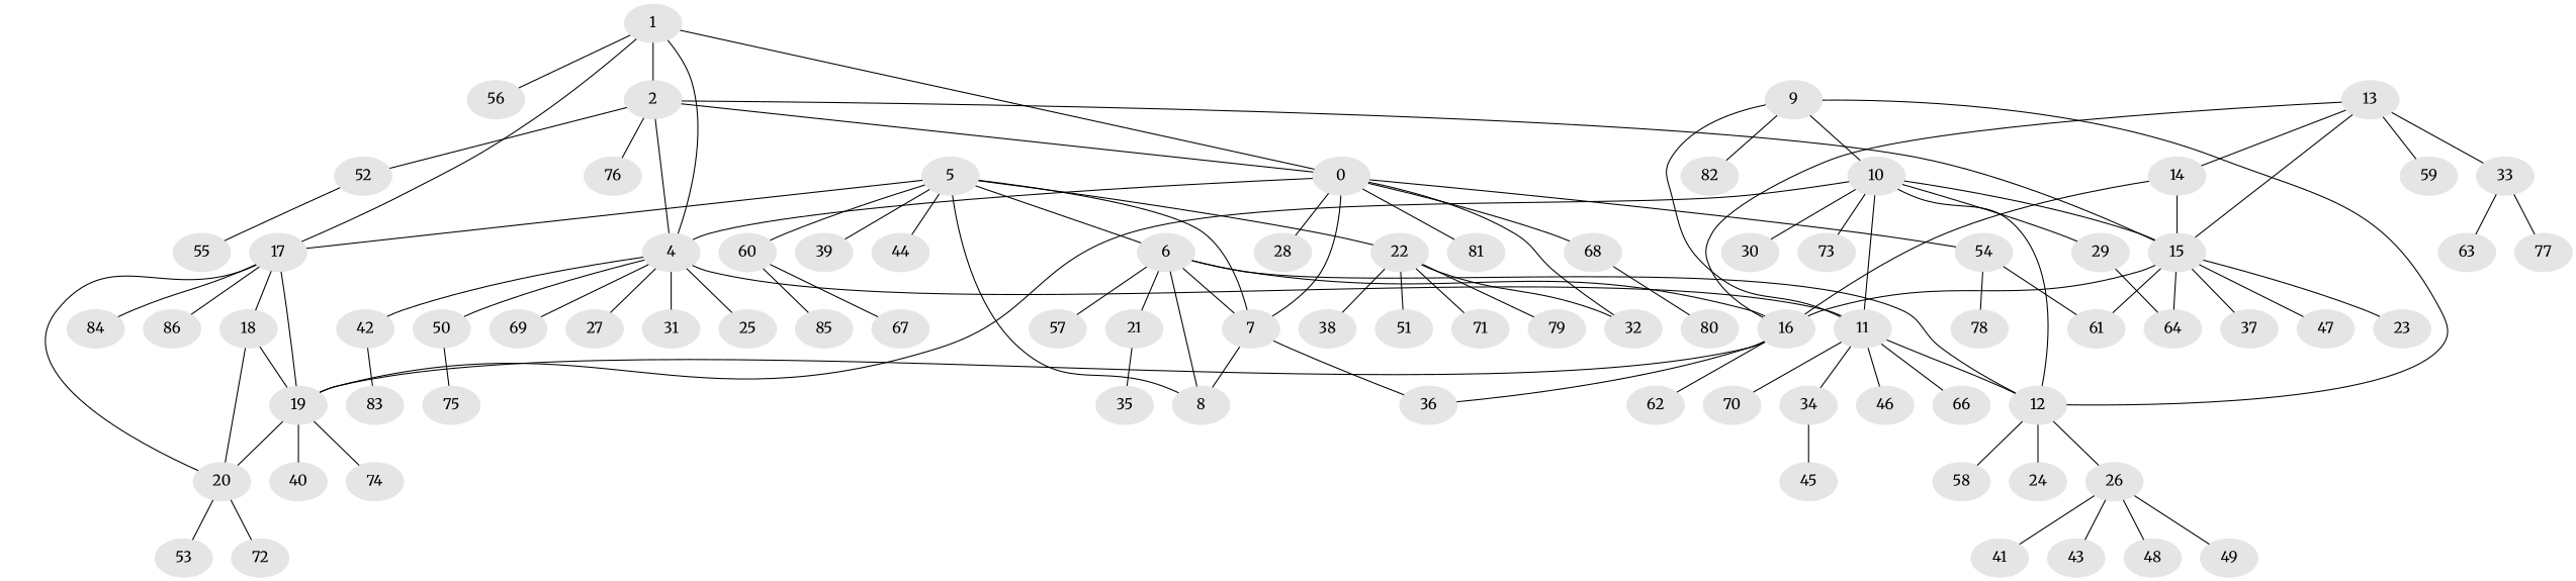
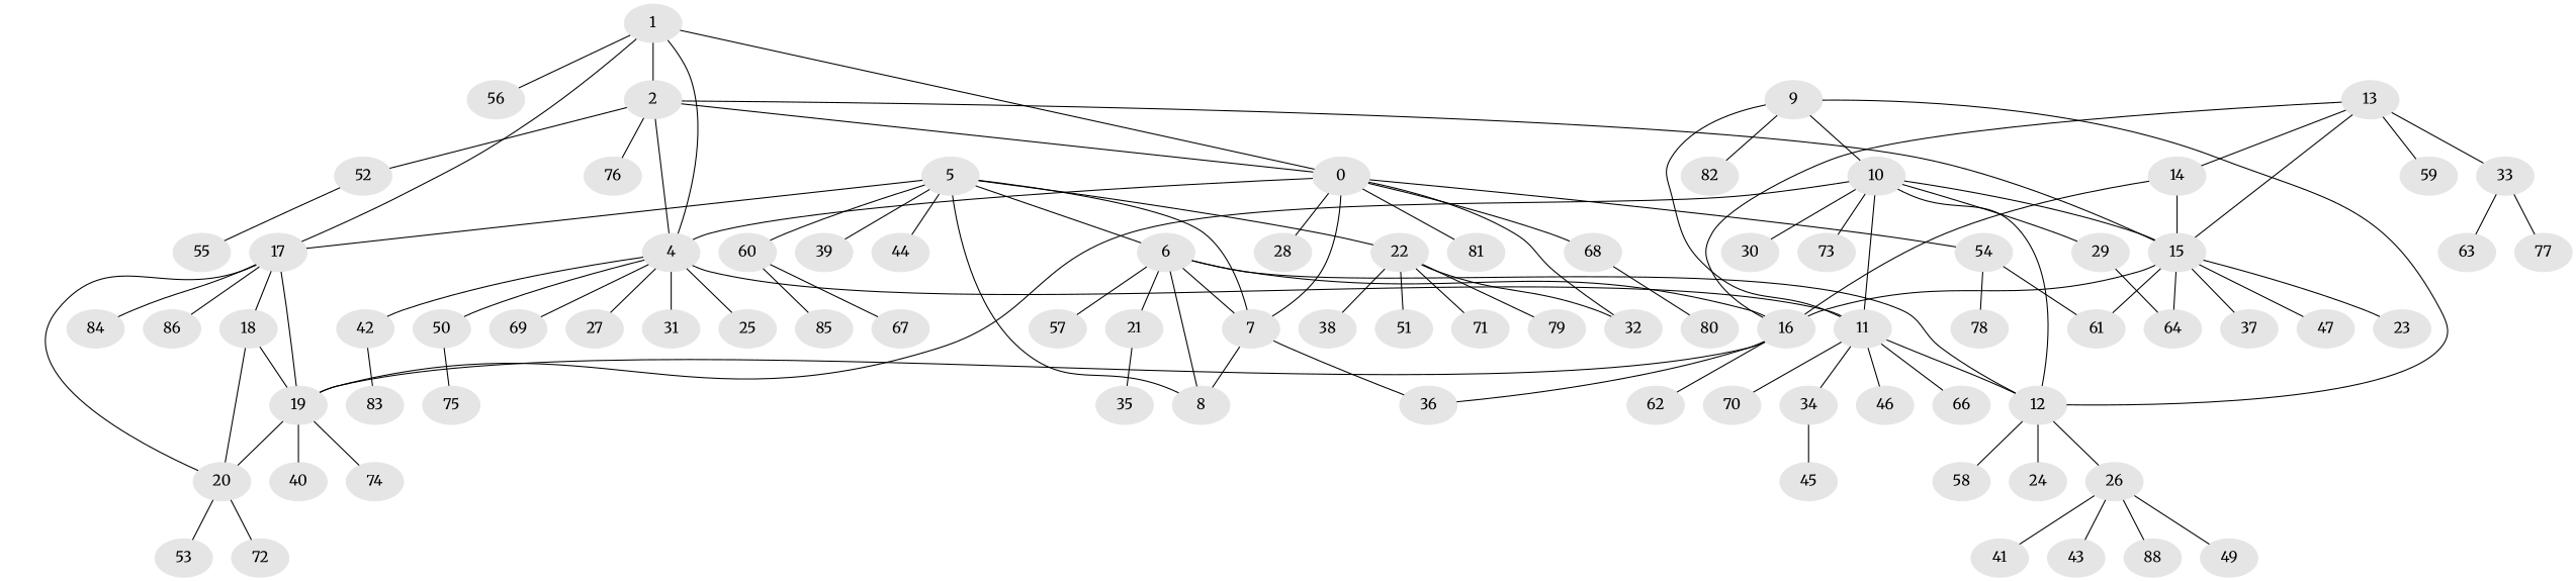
  graph {
    fontname=Merriweather
    node [color=gray90 fontname=Merriweather style=filled]
    edge [fontname=Merriweather]
    1
    2
    n3 [label=0]
    4
    17
    56
    15
    52
    76
    7
    28
    32
    54
    68
    81
    11
    25
    27
    31
    42
    50
    69
    19
    18
    20
    84
    86
    16
    23
    37
    47
    61
    64
    55
    8
    36
    78
    80
    12
    34
    46
    66
    70
    83
    75
    5
    6
    22
    39
    44
    60
    21
    57
    38
    51
    71
    79
    67
    85
    24
    26
    58
    62
    35
    9
    10
    82
    29
    30
    73
    40
    74
    45
    41
    43
-   48
+   48 [label=88]
    49
    13
    14
    33
    59
    63
    77
    53
    72
    1 -- 2
    1 -- n3
    1 -- 4
    1 -- 17
    1 -- 56
    2 -- n3
    2 -- 4
    2 -- 15
    2 -- 52
    2 -- 76
    n3 -- 4
    n3 -- 7
    n3 -- 28
    n3 -- 32
    n3 -- 54
    n3 -- 68
    n3 -- 81
    4 -- 11
    4 -- 25
    4 -- 27
    4 -- 31
    4 -- 42
    4 -- 50
    4 -- 69
    17 -- 19
    17 -- 18
    17 -- 20
    17 -- 84
    17 -- 86
    15 -- 16
    15 -- 23
    15 -- 37
    15 -- 47
    15 -- 61
    15 -- 64
    52 -- 55
    7 -- 8
    7 -- 36
    54 -- 61
    54 -- 78
    68 -- 80
    11 -- 12
    11 -- 34
    11 -- 46
    11 -- 66
    11 -- 70
    42 -- 83
    50 -- 75
    19 -- 20
    19 -- 40
    19 -- 74
    18 -- 19
    18 -- 20
    20 -- 53
    20 -- 72
    16 -- 19
    16 -- 36
    16 -- 62
    12 -- 24
    12 -- 26
    12 -- 58
    34 -- 45
    5 -- 17
    5 -- 7
    5 -- 8
    5 -- 6
    5 -- 22
    5 -- 39
    5 -- 44
    5 -- 60
    6 -- 7
    6 -- 16
    6 -- 8
    6 -- 12
    6 -- 21
    6 -- 57
    22 -- 32
    22 -- 38
    22 -- 51
    22 -- 71
    22 -- 79
    60 -- 67
    60 -- 85
    21 -- 35
    26 -- 41
    26 -- 43
    26 -- 48
    26 -- 49
    9 -- 11
    9 -- 12
    9 -- 10
    9 -- 82
    10 -- 15
    10 -- 11
    10 -- 19
    10 -- 12
    10 -- 29
    10 -- 30
    10 -- 73
    29 -- 64
    13 -- 15
    13 -- 16
    13 -- 14
    13 -- 33
    13 -- 59
    14 -- 15
    14 -- 16
    33 -- 63
    33 -- 77
  }
